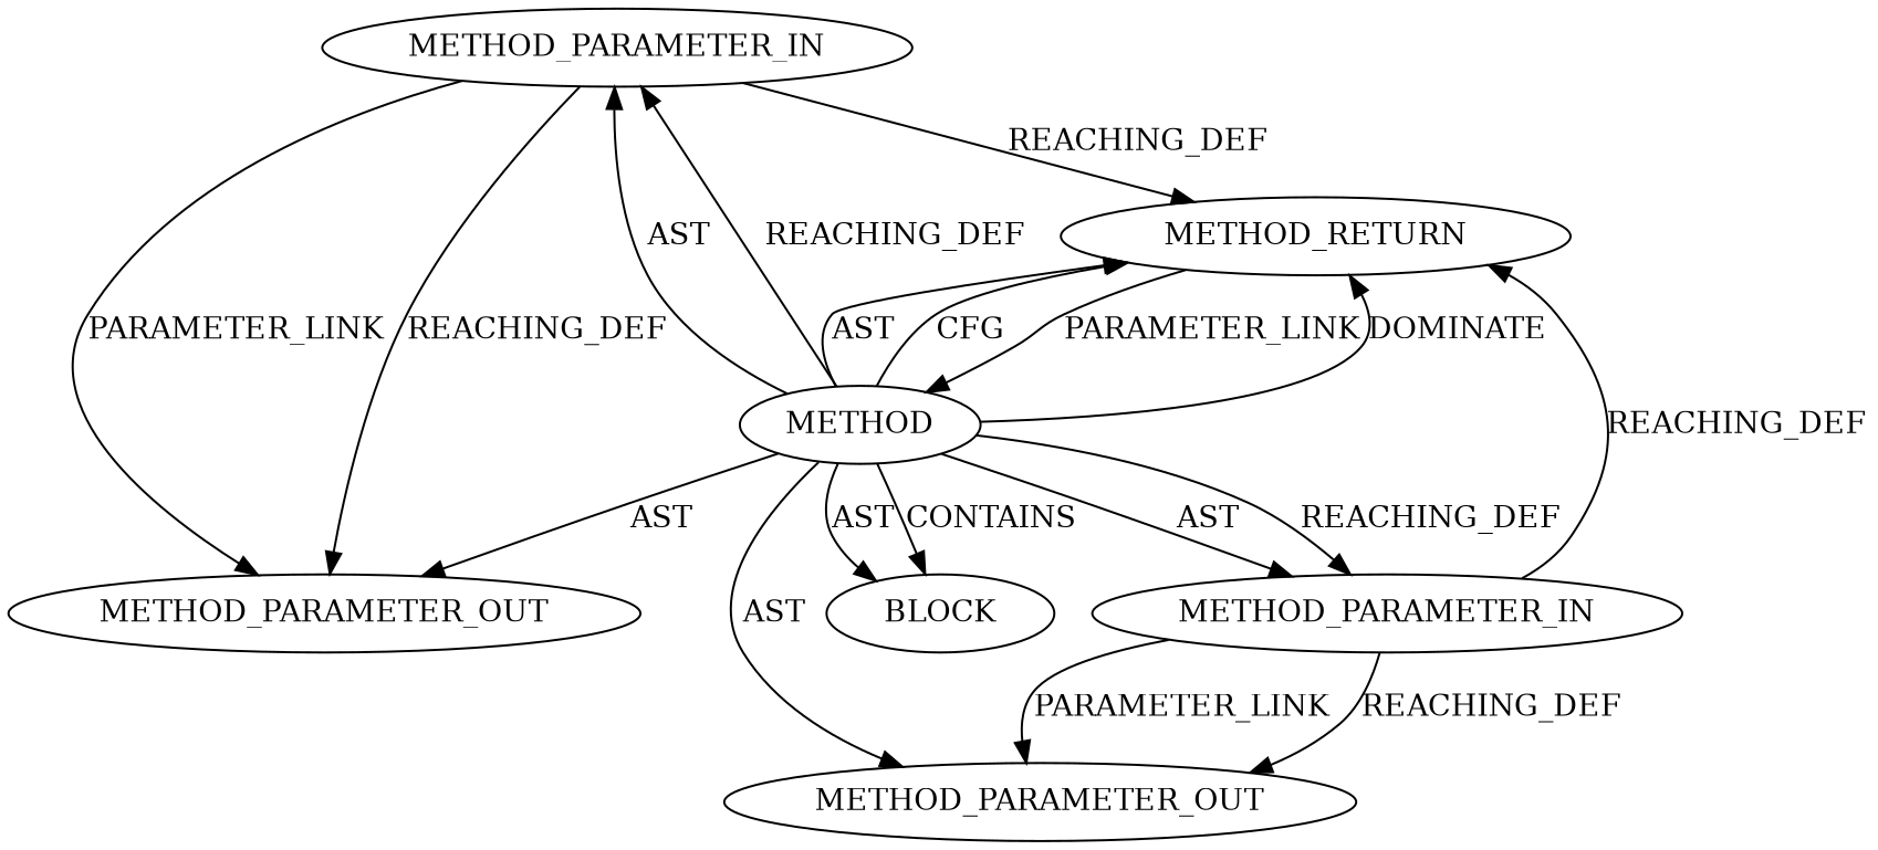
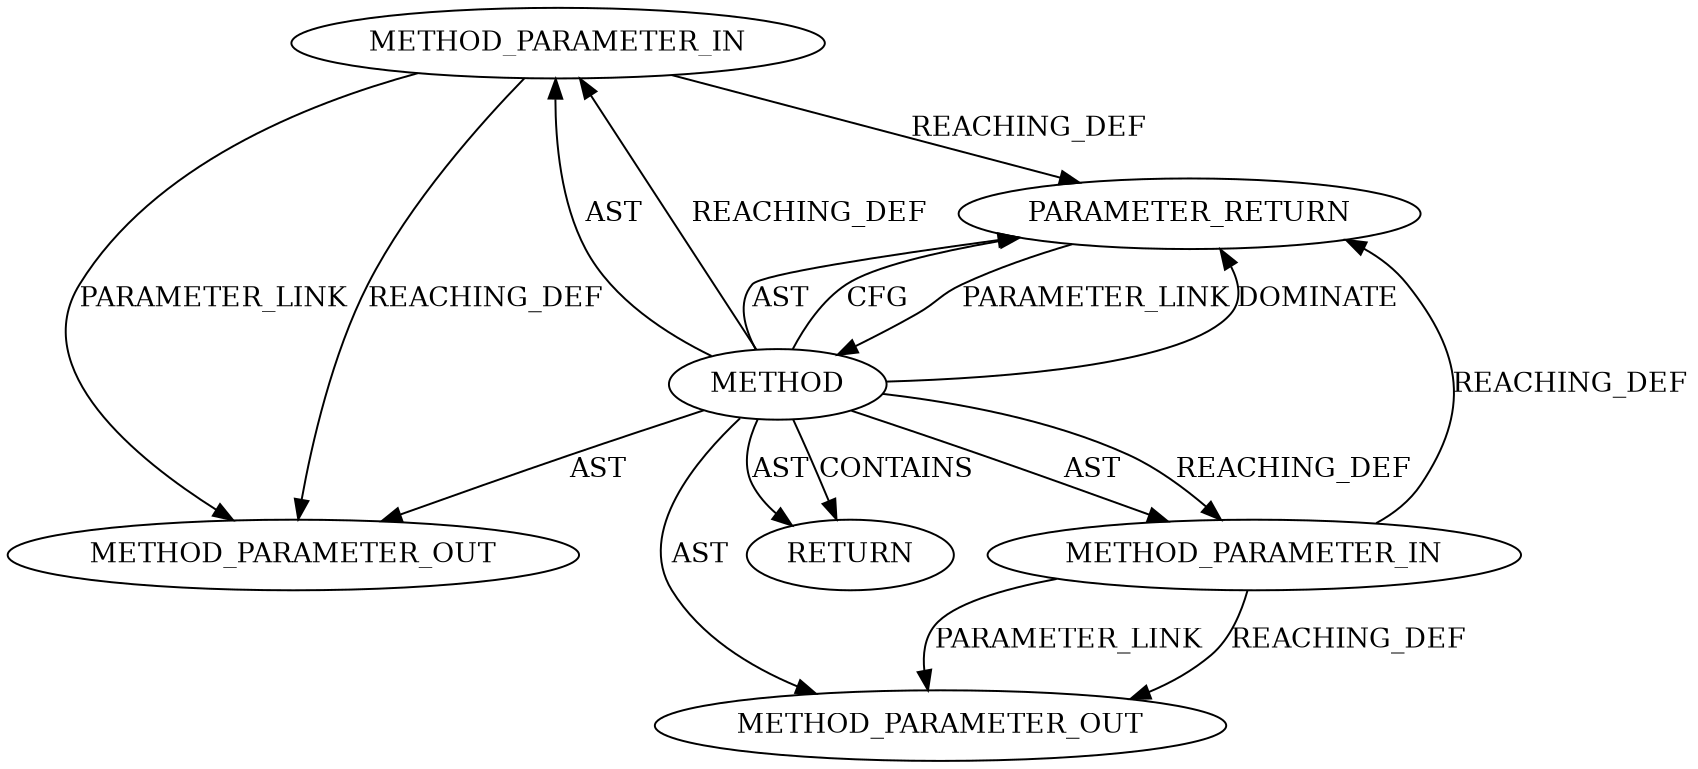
  digraph {
    node [CODE=p2 EVALUATION_STRATEGY=BY_VALUE IS_VARIADIC=false ORDER=2 TYPE_FULL_NAME=ANY]
    n1 [INDEX=2 NAME=p2 label=METHOD_PARAMETER_OUT]
    n2 [INDEX=2 NAME=p2 label=METHOD_PARAMETER_IN]
-   n3 [CODE=RET label=METHOD_RETURN IS_VARIADIC=""]
+   n3 [CODE=RET label=PARAMETER_RETURN IS_VARIADIC=""]
    n4 [AST_PARENT_FULL_NAME="<global>" AST_PARENT_TYPE=NAMESPACE_BLOCK CODE="<empty>" FILENAME="<empty>" FULL_NAME="<operators>.assignmentAnd" IS_EXTERNAL=true NAME="<operators>.assignmentAnd" ORDER=0 label=METHOD EVALUATION_STRATEGY="" IS_VARIADIC="" TYPE_FULL_NAME=""]
    n5 [CODE=p1 INDEX=1 NAME=p1 ORDER=1 label=METHOD_PARAMETER_IN]
    n6 [CODE=p1 INDEX=1 NAME=p1 ORDER=1 label=METHOD_PARAMETER_OUT]
-   n7 [ARGUMENT_INDEX=1 CODE="<empty>" ORDER=1 label=BLOCK EVALUATION_STRATEGY="" IS_VARIADIC=""]
+   n7 [ARGUMENT_INDEX=1 CODE="<empty>" ORDER=1 label=RETURN EVALUATION_STRATEGY="" IS_VARIADIC=""]
    n2 -> n1 [VARIABLE=p2 label=REACHING_DEF]
    n2 -> n1 [label=PARAMETER_LINK]
    n2 -> n3 [VARIABLE=p2 label=REACHING_DEF]
    n3 -> n4 [label=PARAMETER_LINK]
    n4 -> n1 [label=AST]
    n4 -> n2 [label=AST]
    n4 -> n2 [label=REACHING_DEF]
    n4 -> n3 [label=DOMINATE]
    n4 -> n3 [label=AST]
    n4 -> n3 [label=CFG]
    n4 -> n5 [label=AST]
    n4 -> n5 [label=REACHING_DEF]
    n4 -> n6 [label=AST]
    n4 -> n7 [label=AST]
    n4 -> n7 [label=CONTAINS]
    n5 -> n3 [VARIABLE=p1 label=REACHING_DEF]
    n5 -> n6 [VARIABLE=p1 label=REACHING_DEF]
    n5 -> n6 [label=PARAMETER_LINK]
  }
